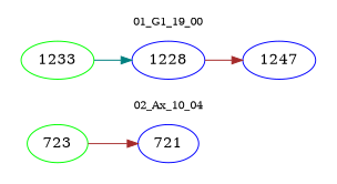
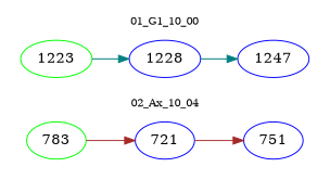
  digraph {
    rankdir=LR
    node [color=blue]
    edge [color=brown]
-   n1 [color=green label=723]
+   n1 [color=green label=783]
    n2 [label=721]
-   n4 [color=green label=1233]
+   n3 [label=751]
+   n4 [color=green label=1223]
    n5 [label=1228]
    n6 [label=1247]
    subgraph cluster_1 {
      color=white
      fontsize=10
      label="02_Ax_10_04"
      n1
      n2
+     n3
    }
    subgraph cluster_2 {
      color=white
      fontsize=10
-     label="01_G1_19_00"
+     label="01_G1_10_00"
      n4
      n5
      n6
    }
    n1 -> n2
+   n2 -> n3
    n4 -> n5 [color=teal]
-   n5 -> n6
+   n5 -> n6 [color=teal]
  }
